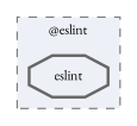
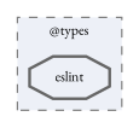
  digraph {
    compound=true
    fontname="EB Garamond"
    n1 [color=gray40 fillcolor="#edf0f7" fontname="EB Garamond" fontsize=10 height=0.2 label=eslint shape=octagon style="filled,bold" width=0.4]
    subgraph cluster_1 {
      bgcolor="#edf0f7"
      fontsize=10
-     label="@eslint"
+     label="@types"
      pencolor=grey50
      style="filled,dashed"
      n1
    }
  }
